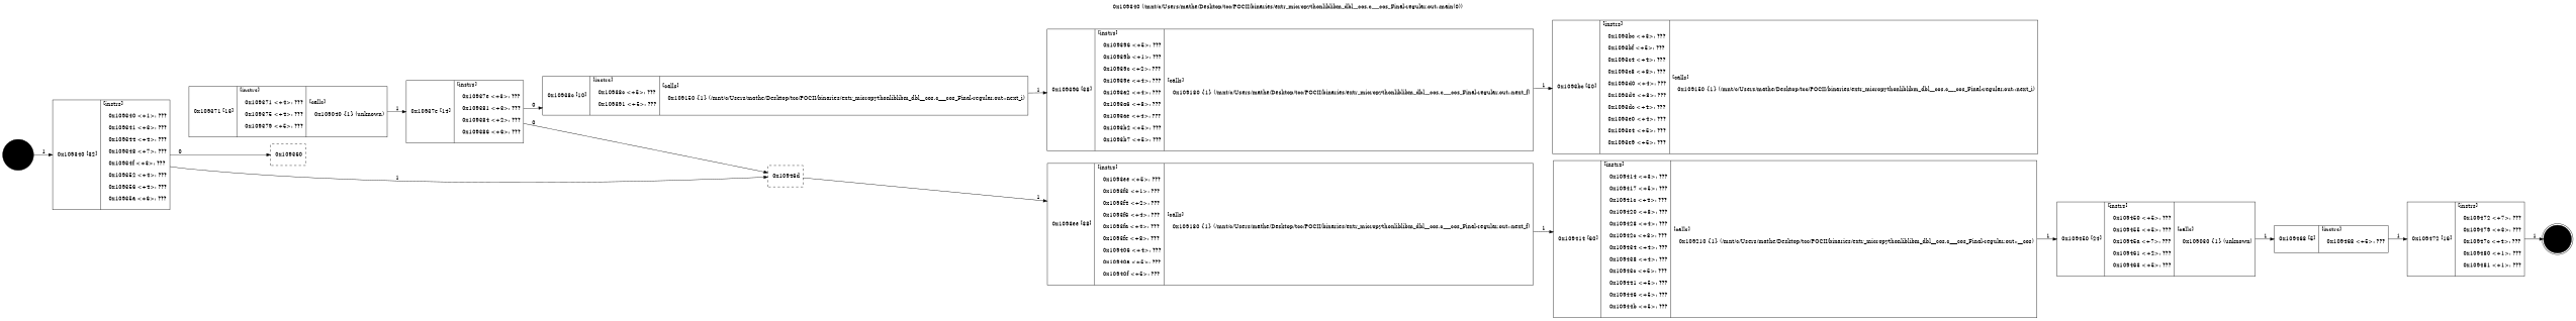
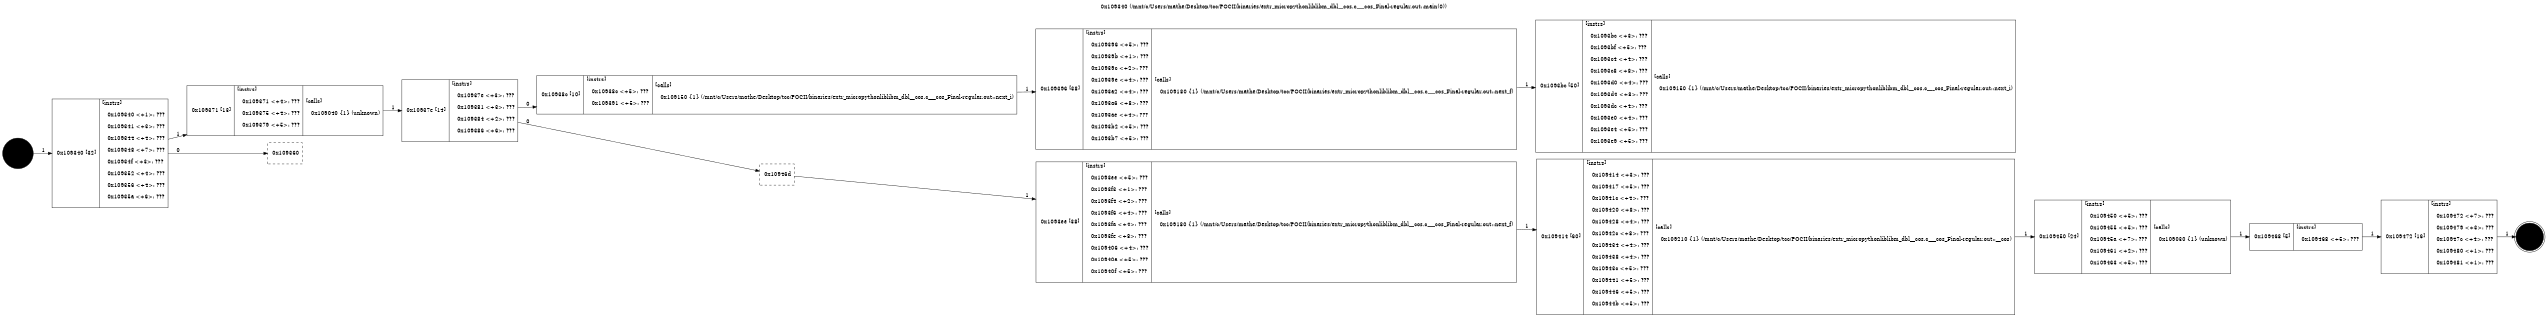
  digraph {
    label="0x109340 (/mnt/c/Users/mathe/Desktop/tcc/POCII/binaries/extr_micropythonliblibm_dbl__cos.c___cos_Final-regular.out::main(0))"
    labelloc=t
    rankdir=LR
    node [shape=record]
    Entry [fillcolor=black height=0.3 shape=circle style=filled width=0.3]
    n2 [label="{\n     0x109340 [32]\l\n     | [instrs]\l\n     &nbsp;&nbsp;0x109340 \<+1\>: ???\l\n     &nbsp;&nbsp;0x109341 \<+3\>: ???\l\n     &nbsp;&nbsp;0x109344 \<+4\>: ???\l\n     &nbsp;&nbsp;0x109348 \<+7\>: ???\l\n     &nbsp;&nbsp;0x10934f \<+3\>: ???\l\n     &nbsp;&nbsp;0x109352 \<+4\>: ???\l\n     &nbsp;&nbsp;0x109356 \<+4\>: ???\l\n     &nbsp;&nbsp;0x10935a \<+6\>: ???\l\n  }"]
    n3 [label="{\n     0x109371 [13]\l\n     | [instrs]\l\n     &nbsp;&nbsp;0x109371 \<+4\>: ???\l\n     &nbsp;&nbsp;0x109375 \<+4\>: ???\l\n     &nbsp;&nbsp;0x109379 \<+5\>: ???\l\n     | [calls]\l\n     &nbsp;&nbsp;0x109040 \{1\} (unknown)\l\n  }"]
    n4 [label="{\n     0x109360\l\n  }" style=dashed]
    n5 [label="{\n     0x10937e [14]\l\n     | [instrs]\l\n     &nbsp;&nbsp;0x10937e \<+3\>: ???\l\n     &nbsp;&nbsp;0x109381 \<+3\>: ???\l\n     &nbsp;&nbsp;0x109384 \<+2\>: ???\l\n     &nbsp;&nbsp;0x109386 \<+6\>: ???\l\n  }"]
    n6 [label="{\n     0x10946d\l\n  }" style=dashed]
    n7 [label="{\n     0x10938c [10]\l\n     | [instrs]\l\n     &nbsp;&nbsp;0x10938c \<+5\>: ???\l\n     &nbsp;&nbsp;0x109391 \<+5\>: ???\l\n     | [calls]\l\n     &nbsp;&nbsp;0x109150 \{1\} (/mnt/c/Users/mathe/Desktop/tcc/POCII/binaries/extr_micropythonliblibm_dbl__cos.c___cos_Final-regular.out::next_i)\l\n  }"]
    n8 [label="{\n     0x1093ee [38]\l\n     | [instrs]\l\n     &nbsp;&nbsp;0x1093ee \<+5\>: ???\l\n     &nbsp;&nbsp;0x1093f3 \<+1\>: ???\l\n     &nbsp;&nbsp;0x1093f4 \<+2\>: ???\l\n     &nbsp;&nbsp;0x1093f6 \<+4\>: ???\l\n     &nbsp;&nbsp;0x1093fa \<+4\>: ???\l\n     &nbsp;&nbsp;0x1093fe \<+8\>: ???\l\n     &nbsp;&nbsp;0x109406 \<+4\>: ???\l\n     &nbsp;&nbsp;0x10940a \<+5\>: ???\l\n     &nbsp;&nbsp;0x10940f \<+5\>: ???\l\n     | [calls]\l\n     &nbsp;&nbsp;0x109180 \{1\} (/mnt/c/Users/mathe/Desktop/tcc/POCII/binaries/extr_micropythonliblibm_dbl__cos.c___cos_Final-regular.out::next_f)\l\n  }"]
    n9 [label="{\n     0x109396 [38]\l\n     | [instrs]\l\n     &nbsp;&nbsp;0x109396 \<+5\>: ???\l\n     &nbsp;&nbsp;0x10939b \<+1\>: ???\l\n     &nbsp;&nbsp;0x10939c \<+2\>: ???\l\n     &nbsp;&nbsp;0x10939e \<+4\>: ???\l\n     &nbsp;&nbsp;0x1093a2 \<+4\>: ???\l\n     &nbsp;&nbsp;0x1093a6 \<+8\>: ???\l\n     &nbsp;&nbsp;0x1093ae \<+4\>: ???\l\n     &nbsp;&nbsp;0x1093b2 \<+5\>: ???\l\n     &nbsp;&nbsp;0x1093b7 \<+5\>: ???\l\n     | [calls]\l\n     &nbsp;&nbsp;0x109180 \{1\} (/mnt/c/Users/mathe/Desktop/tcc/POCII/binaries/extr_micropythonliblibm_dbl__cos.c___cos_Final-regular.out::next_f)\l\n  }"]
    n10 [label="{\n     0x1093bc [50]\l\n     | [instrs]\l\n     &nbsp;&nbsp;0x1093bc \<+3\>: ???\l\n     &nbsp;&nbsp;0x1093bf \<+5\>: ???\l\n     &nbsp;&nbsp;0x1093c4 \<+4\>: ???\l\n     &nbsp;&nbsp;0x1093c8 \<+8\>: ???\l\n     &nbsp;&nbsp;0x1093d0 \<+4\>: ???\l\n     &nbsp;&nbsp;0x1093d4 \<+8\>: ???\l\n     &nbsp;&nbsp;0x1093dc \<+4\>: ???\l\n     &nbsp;&nbsp;0x1093e0 \<+4\>: ???\l\n     &nbsp;&nbsp;0x1093e4 \<+5\>: ???\l\n     &nbsp;&nbsp;0x1093e9 \<+5\>: ???\l\n     | [calls]\l\n     &nbsp;&nbsp;0x109150 \{1\} (/mnt/c/Users/mathe/Desktop/tcc/POCII/binaries/extr_micropythonliblibm_dbl__cos.c___cos_Final-regular.out::next_i)\l\n  }"]
    Exit [fillcolor=black height=0.3 peripheries=2 shape=circle style=filled width=0.3]
    n12 [label="{\n     0x109414 [60]\l\n     | [instrs]\l\n     &nbsp;&nbsp;0x109414 \<+3\>: ???\l\n     &nbsp;&nbsp;0x109417 \<+5\>: ???\l\n     &nbsp;&nbsp;0x10941c \<+4\>: ???\l\n     &nbsp;&nbsp;0x109420 \<+8\>: ???\l\n     &nbsp;&nbsp;0x109428 \<+4\>: ???\l\n     &nbsp;&nbsp;0x10942c \<+8\>: ???\l\n     &nbsp;&nbsp;0x109434 \<+4\>: ???\l\n     &nbsp;&nbsp;0x109438 \<+4\>: ???\l\n     &nbsp;&nbsp;0x10943c \<+5\>: ???\l\n     &nbsp;&nbsp;0x109441 \<+5\>: ???\l\n     &nbsp;&nbsp;0x109446 \<+5\>: ???\l\n     &nbsp;&nbsp;0x10944b \<+5\>: ???\l\n     | [calls]\l\n     &nbsp;&nbsp;0x109210 \{1\} (/mnt/c/Users/mathe/Desktop/tcc/POCII/binaries/extr_micropythonliblibm_dbl__cos.c___cos_Final-regular.out::__cos)\l\n  }"]
    n13 [label="{\n     0x109450 [24]\l\n     | [instrs]\l\n     &nbsp;&nbsp;0x109450 \<+5\>: ???\l\n     &nbsp;&nbsp;0x109455 \<+5\>: ???\l\n     &nbsp;&nbsp;0x10945a \<+7\>: ???\l\n     &nbsp;&nbsp;0x109461 \<+2\>: ???\l\n     &nbsp;&nbsp;0x109463 \<+5\>: ???\l\n     | [calls]\l\n     &nbsp;&nbsp;0x109030 \{1\} (unknown)\l\n  }"]
    n14 [label="{\n     0x109468 [5]\l\n     | [instrs]\l\n     &nbsp;&nbsp;0x109468 \<+5\>: ???\l\n  }"]
    n15 [label="{\n     0x109472 [16]\l\n     | [instrs]\l\n     &nbsp;&nbsp;0x109472 \<+7\>: ???\l\n     &nbsp;&nbsp;0x109479 \<+3\>: ???\l\n     &nbsp;&nbsp;0x10947c \<+4\>: ???\l\n     &nbsp;&nbsp;0x109480 \<+1\>: ???\l\n     &nbsp;&nbsp;0x109481 \<+1\>: ???\l\n  }"]
    Entry -> n2 [label=" 1"]
-   n2 -> n6 [label=" 1"]
+   n2 -> n3 [label=" 1"]
    n2 -> n4 [label=" 0"]
    n3 -> n5 [label=" 1"]
    n5 -> n6 [label=" 0"]
    n5 -> n7 [label=" 0"]
    n6 -> n8 [label=" 1"]
    n7 -> n9 [label=" 1"]
    n8 -> n12 [label=" 1"]
    n9 -> n10 [label=" 1"]
    n12 -> n13 [label=" 1"]
    n13 -> n14 [label=" 1"]
    n14 -> n15 [label=" 1"]
    n15 -> Exit [label=" 1"]
  }
